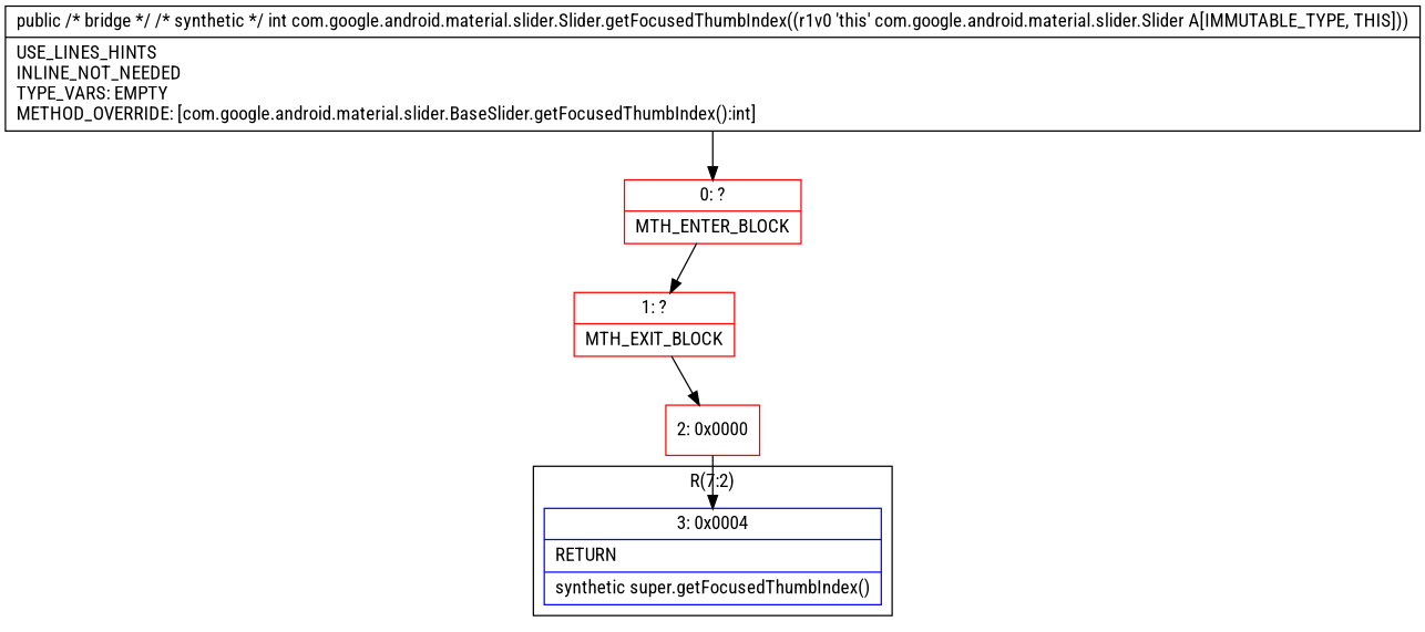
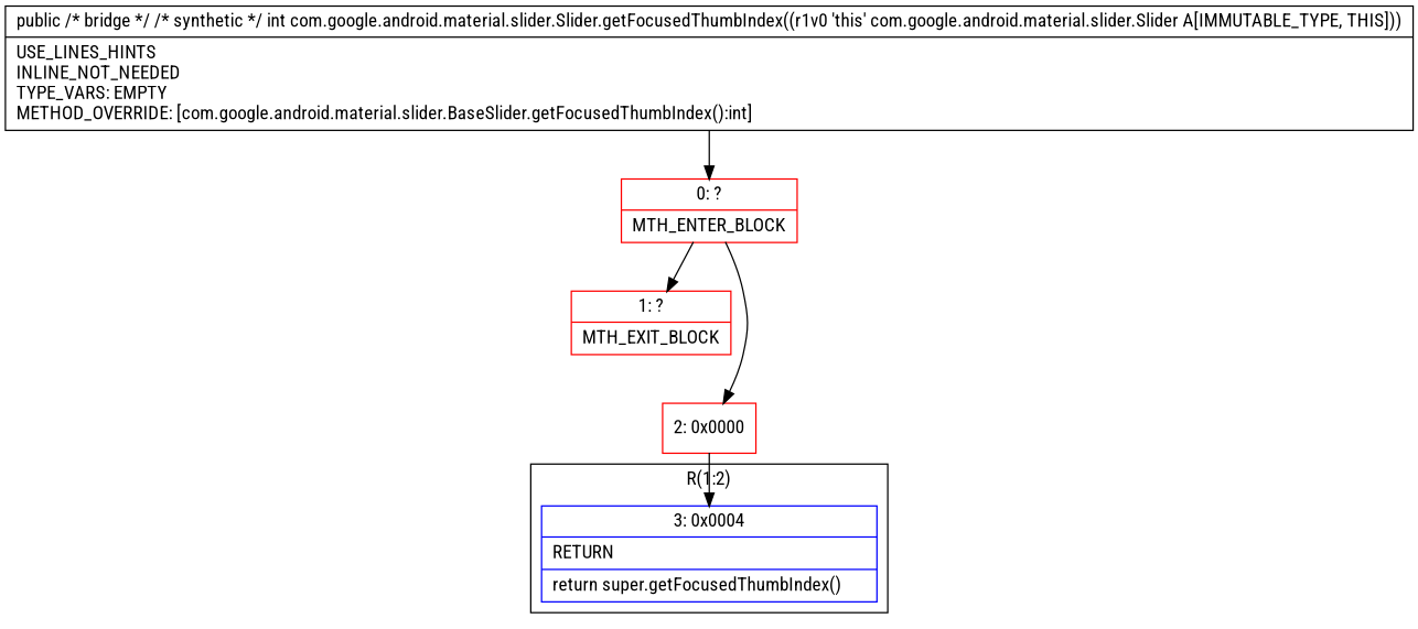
  digraph {
    fontname="Roboto Condensed"
    node [color=red fontname="Roboto Condensed" shape=record]
    edge [fontname="Roboto Condensed"]
-   n1 [color=blue label="{3\:\ 0x0004|RETURN\l|synthetic super.getFocusedThumbIndex()\l}"]
+   n1 [color=blue label="{3\:\ 0x0004|RETURN\l|return super.getFocusedThumbIndex()\l}"]
    n2 [label="{1\:\ ?|MTH_EXIT_BLOCK\l}"]
    n3 [label="{0\:\ ?|MTH_ENTER_BLOCK\l}"]
    n4 [label="{2\:\ 0x0000}"]
    n5 [label="{public \/* bridge *\/ \/* synthetic *\/ int com.google.android.material.slider.Slider.getFocusedThumbIndex((r1v0 'this' com.google.android.material.slider.Slider A[IMMUTABLE_TYPE, THIS]))  | USE_LINES_HINTS\lINLINE_NOT_NEEDED\lTYPE_VARS: EMPTY\lMETHOD_OVERRIDE: [com.google.android.material.slider.BaseSlider.getFocusedThumbIndex():int]\l}" color=""]
    subgraph cluster_1 {
-     label="R(7:2)"
+     label="R(1:2)"
      n1
    }
    n3 -> n2
-   n2 -> n4
+   n3 -> n4
    n4 -> n1
    n5 -> n3
  }
